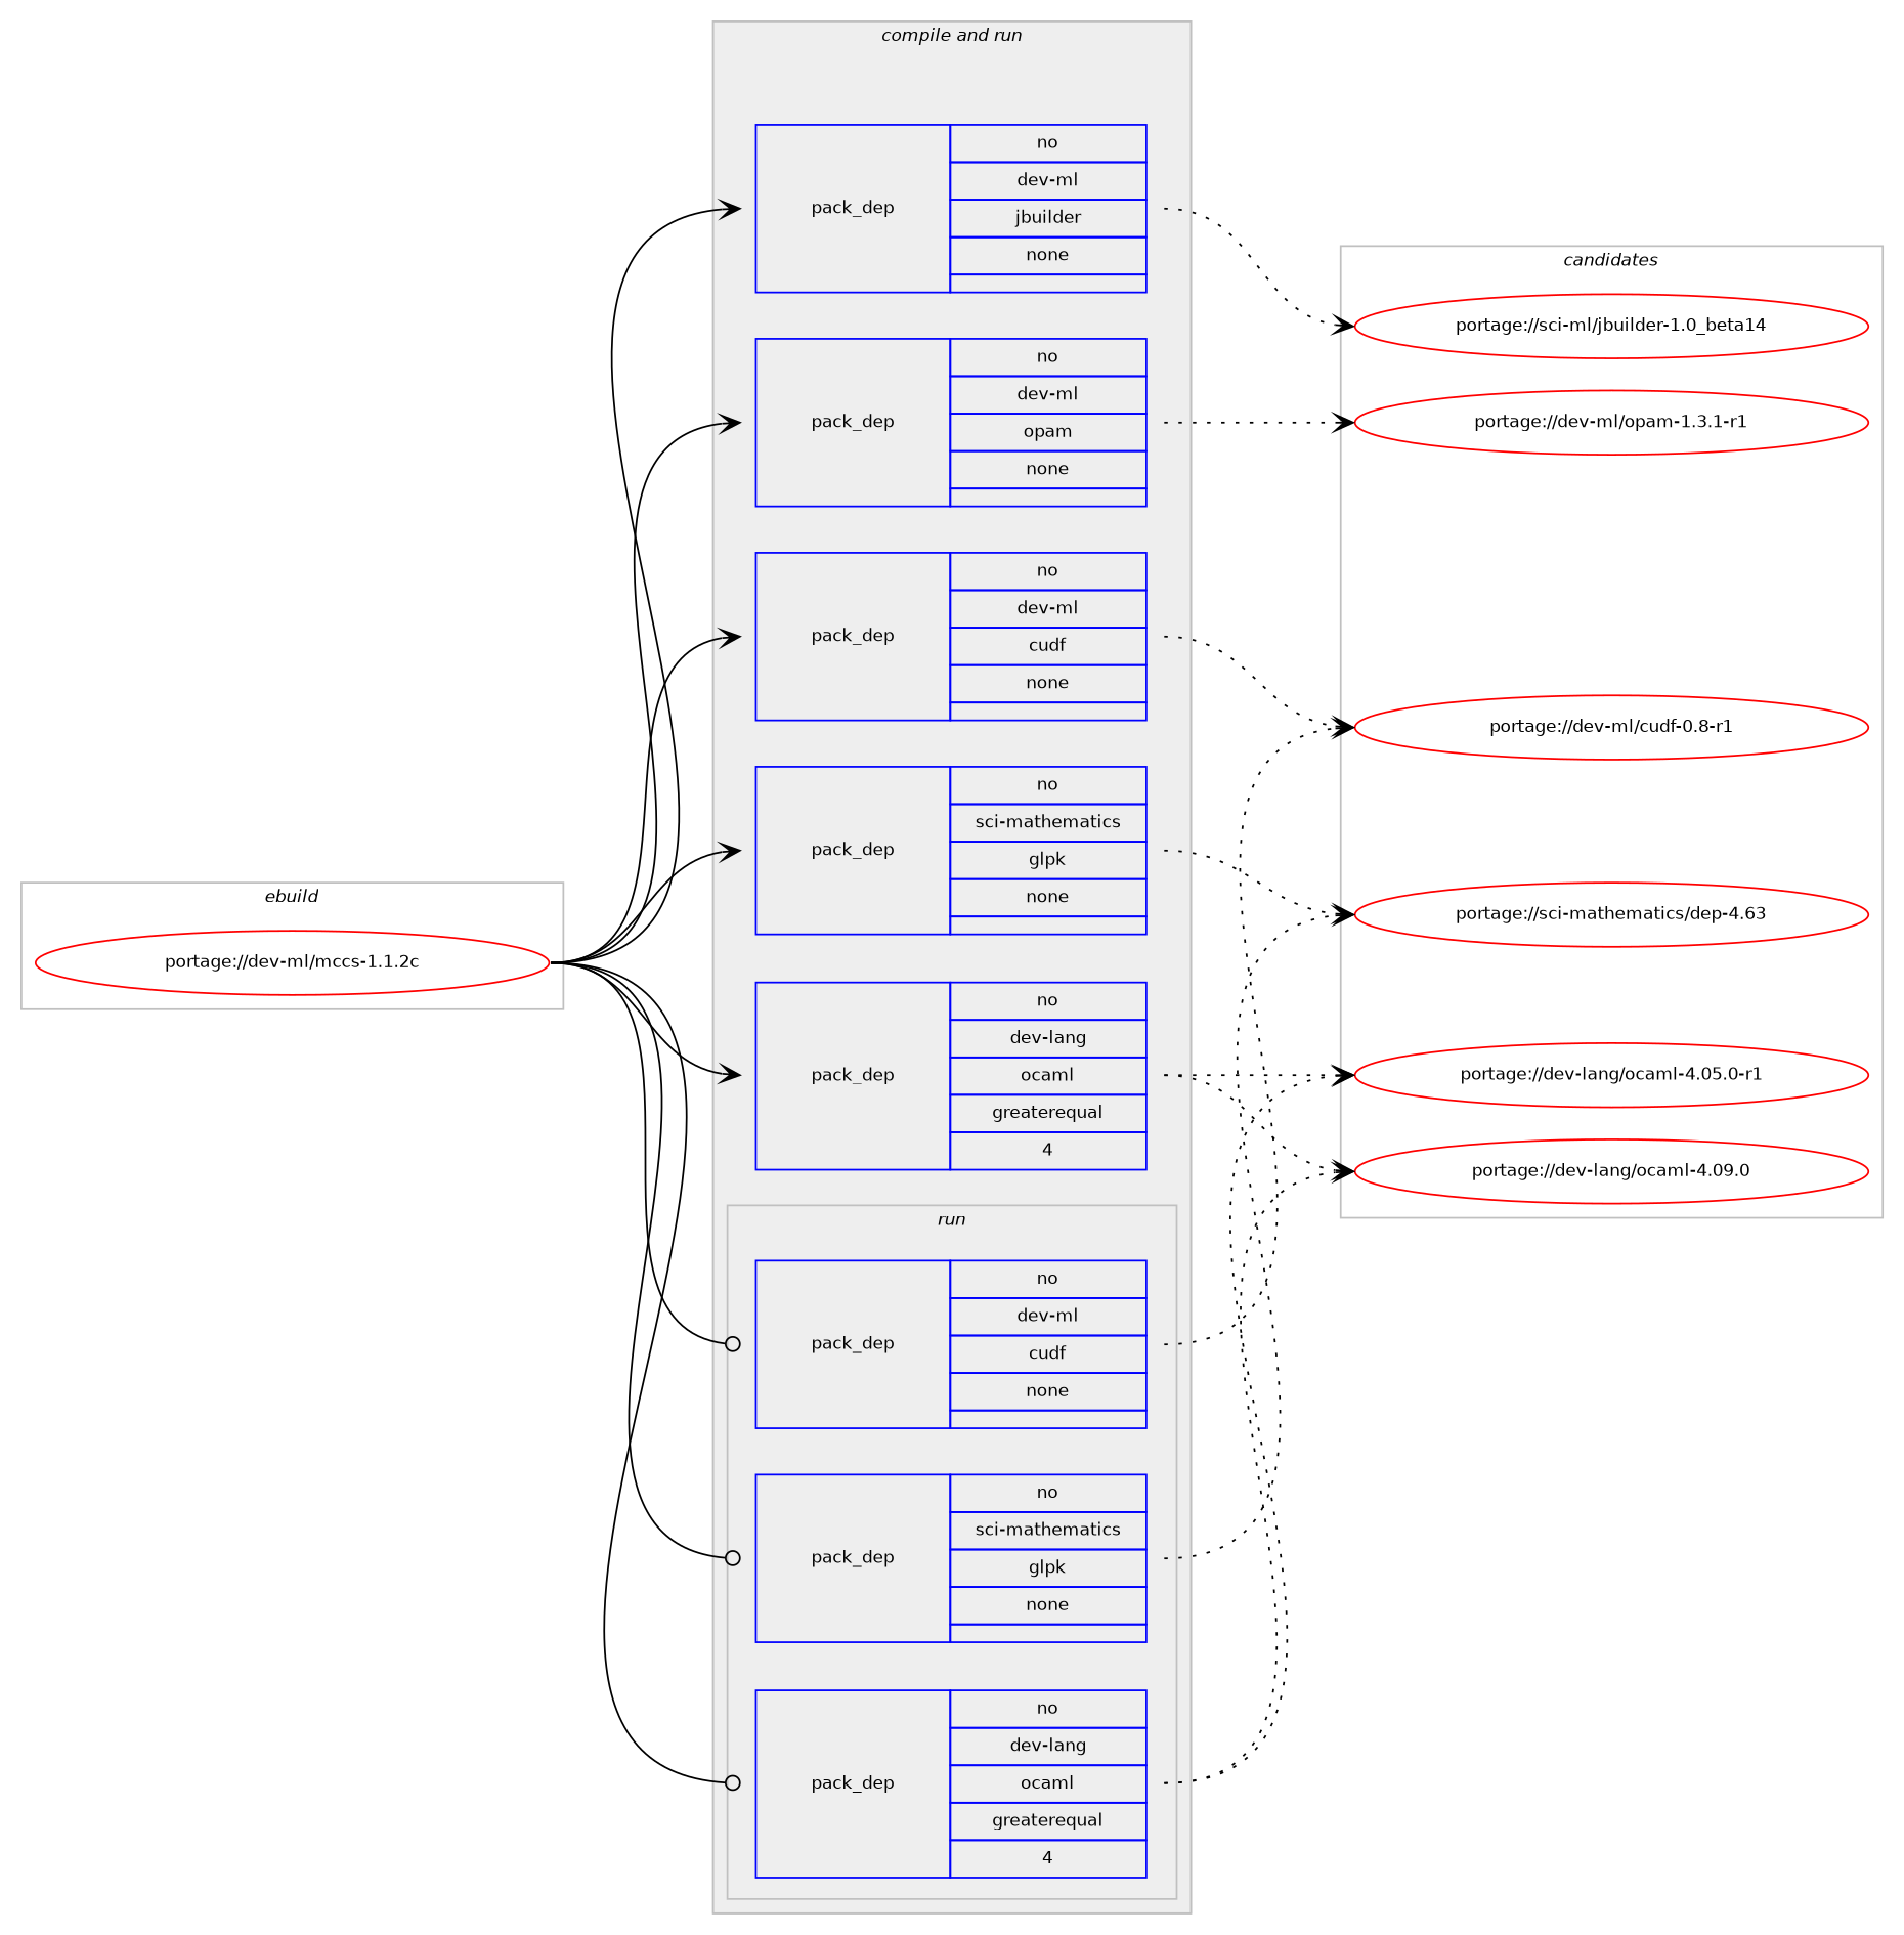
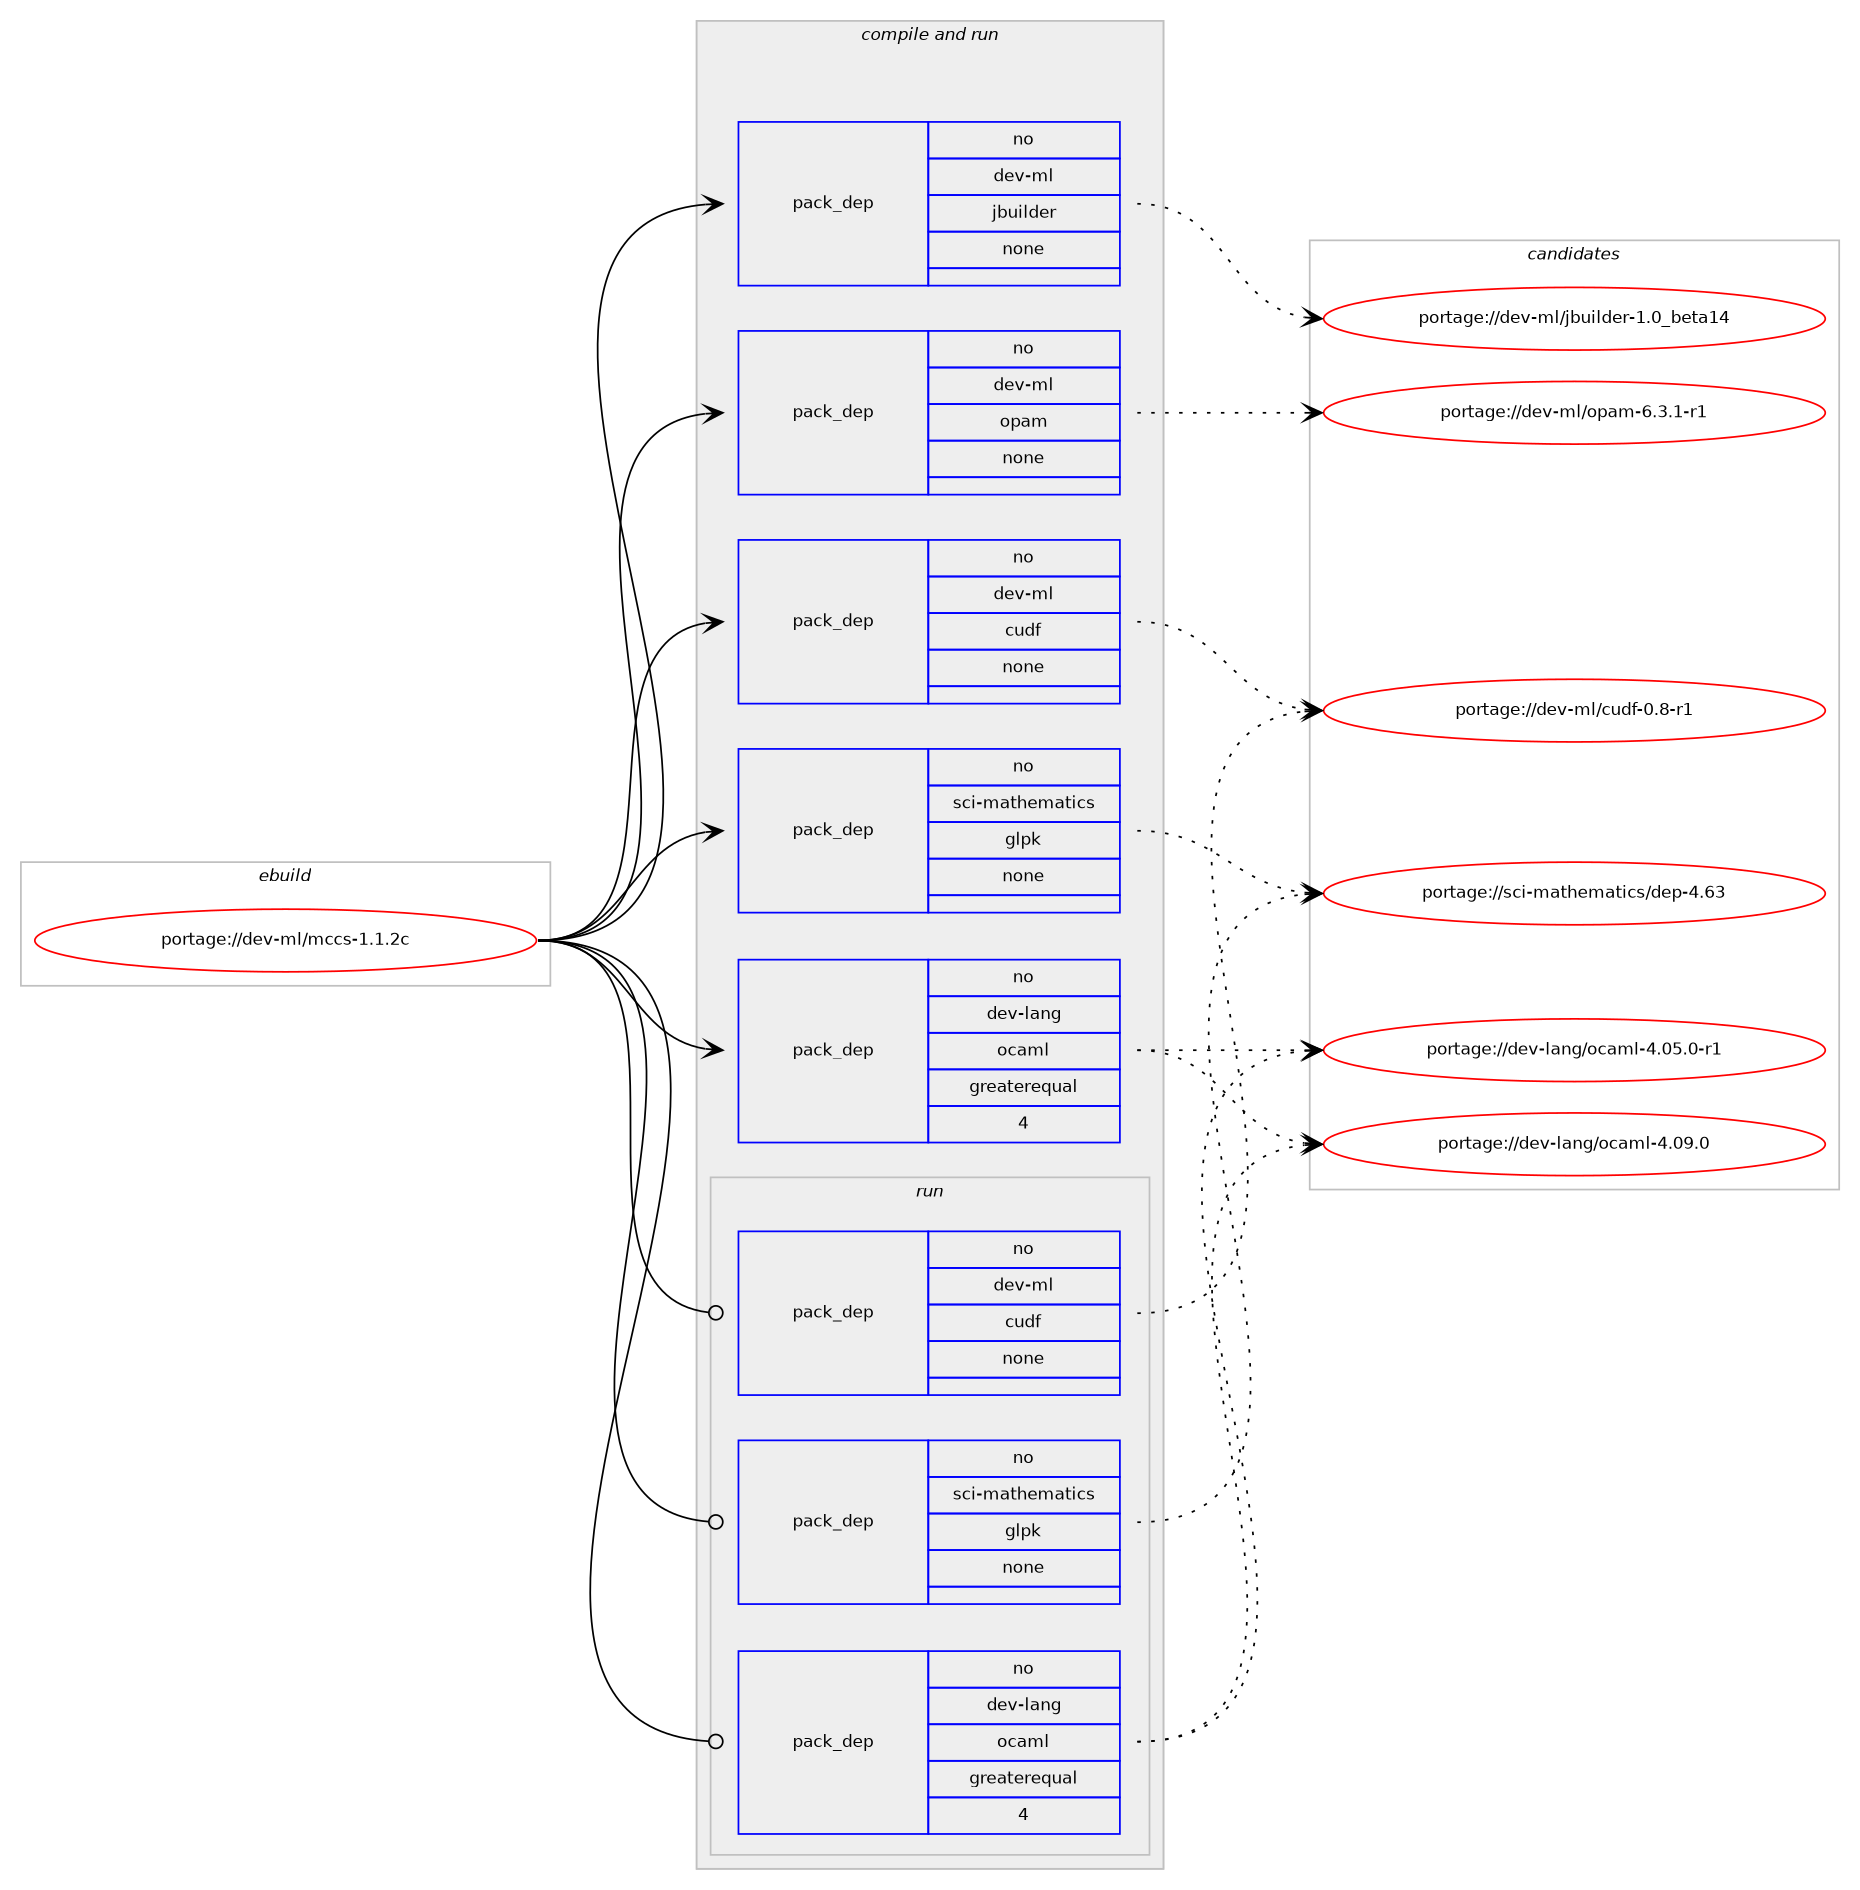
  digraph {
    compound=true
    concentrate=true
    fontname=Helvetica
    fontsize=10
    newrank=true
    rankdir=LR
    ranksep=1.5
    node [color=blue fontname=Helvetica fontsize=10 shape=none]
    edge [arrowhead=vee headport=w style=dotted tailport=e weight=100]
    n1 [color=red label="portage://dev-ml/mccs-1.1.2c" width=4 shape=""]
    n2 [label=<<TABLE BORDER="0" CELLBORDER="1" CELLSPACING="0" CELLPADDING="4" WIDTH="220"><TR><TD ROWSPAN="6" CELLPADDING="30">pack_dep</TD></TR><TR><TD WIDTH="110">no</TD></TR><TR><TD>dev-lang</TD></TR><TR><TD>ocaml</TD></TR><TR><TD>greaterequal</TD></TR><TR><TD>4</TD></TR></TABLE>>]
    n3 [label=<<TABLE BORDER="0" CELLBORDER="1" CELLSPACING="0" CELLPADDING="4" WIDTH="220"><TR><TD ROWSPAN="6" CELLPADDING="30">pack_dep</TD></TR><TR><TD WIDTH="110">no</TD></TR><TR><TD>dev-ml</TD></TR><TR><TD>cudf</TD></TR><TR><TD>none</TD></TR><TR><TD></TD></TR></TABLE>>]
    n4 [label=<<TABLE BORDER="0" CELLBORDER="1" CELLSPACING="0" CELLPADDING="4" WIDTH="220"><TR><TD ROWSPAN="6" CELLPADDING="30">pack_dep</TD></TR><TR><TD WIDTH="110">no</TD></TR><TR><TD>dev-ml</TD></TR><TR><TD>jbuilder</TD></TR><TR><TD>none</TD></TR><TR><TD></TD></TR></TABLE>>]
    n5 [label=<<TABLE BORDER="0" CELLBORDER="1" CELLSPACING="0" CELLPADDING="4" WIDTH="220"><TR><TD ROWSPAN="6" CELLPADDING="30">pack_dep</TD></TR><TR><TD WIDTH="110">no</TD></TR><TR><TD>dev-ml</TD></TR><TR><TD>opam</TD></TR><TR><TD>none</TD></TR><TR><TD></TD></TR></TABLE>>]
    n6 [label=<<TABLE BORDER="0" CELLBORDER="1" CELLSPACING="0" CELLPADDING="4" WIDTH="220"><TR><TD ROWSPAN="6" CELLPADDING="30">pack_dep</TD></TR><TR><TD WIDTH="110">no</TD></TR><TR><TD>sci-mathematics</TD></TR><TR><TD>glpk</TD></TR><TR><TD>none</TD></TR><TR><TD></TD></TR></TABLE>>]
    n7 [label=<<TABLE BORDER="0" CELLBORDER="1" CELLSPACING="0" CELLPADDING="4" WIDTH="220"><TR><TD ROWSPAN="6" CELLPADDING="30">pack_dep</TD></TR><TR><TD WIDTH="110">no</TD></TR><TR><TD>dev-lang</TD></TR><TR><TD>ocaml</TD></TR><TR><TD>greaterequal</TD></TR><TR><TD>4</TD></TR></TABLE>>]
    n8 [label=<<TABLE BORDER="0" CELLBORDER="1" CELLSPACING="0" CELLPADDING="4" WIDTH="220"><TR><TD ROWSPAN="6" CELLPADDING="30">pack_dep</TD></TR><TR><TD WIDTH="110">no</TD></TR><TR><TD>dev-ml</TD></TR><TR><TD>cudf</TD></TR><TR><TD>none</TD></TR><TR><TD></TD></TR></TABLE>>]
    n9 [label=<<TABLE BORDER="0" CELLBORDER="1" CELLSPACING="0" CELLPADDING="4" WIDTH="220"><TR><TD ROWSPAN="6" CELLPADDING="30">pack_dep</TD></TR><TR><TD WIDTH="110">no</TD></TR><TR><TD>sci-mathematics</TD></TR><TR><TD>glpk</TD></TR><TR><TD>none</TD></TR><TR><TD></TD></TR></TABLE>>]
    n10 [color=red label="portage://dev-lang/ocaml-4.09.0" width=4 shape=""]
    n11 [color=red label="portage://dev-lang/ocaml-4.05.0-r1" width=4 shape=""]
    n12 [color=red label="portage://dev-ml/cudf-0.8-r1" width=4 shape=""]
-   n13 [color=red label="portage://sci-ml/jbuilder-1.0_beta14" width=4 shape=""]
-   n14 [color=red label="portage://dev-ml/opam-1.3.1-r1" width=4 shape=""]
+   n13 [color=red label="portage://dev-ml/jbuilder-1.0_beta14" width=4 shape=""]
+   n14 [color=red label="portage://dev-ml/opam-6.3.1-r1" width=4 shape=""]
    n15 [color=red label="portage://sci-mathematics/dep-4.63" width=4 shape=""]
    subgraph cluster_1 {
      color=gray
      label=<<i>ebuild</i>>
      rank=same
      n1
    }
    subgraph cluster_2 {
      color=gray
      label=<<i>dependencies</i>>
      subgraph cluster_3 {
        color=gray
        fillcolor="#eeeeee"
        label=<<i>compile</i>>
        style=filled
        subgraph sub_4 {
          color=gray
          fillcolor="#eeeeee"
          label=<<i>compile</i>>
          style=filled
          n2
        }
        subgraph sub_5 {
          color=gray
          fillcolor="#eeeeee"
          label=<<i>compile</i>>
          style=filled
          n3
        }
        subgraph sub_6 {
          color=gray
          fillcolor="#eeeeee"
          label=<<i>compile</i>>
          style=filled
          n4
        }
        subgraph sub_7 {
          color=gray
          fillcolor="#eeeeee"
          label=<<i>compile</i>>
          style=filled
          n5
        }
        subgraph sub_8 {
          color=gray
          fillcolor="#eeeeee"
          label=<<i>compile</i>>
          style=filled
          n6
        }
      }
      subgraph cluster_9 {
        color=gray
        fillcolor="#eeeeee"
        label=<<i>compile and run</i>>
        style=filled
      }
      subgraph cluster_10 {
        color=gray
        fillcolor="#eeeeee"
        label=<<i>run</i>>
        style=filled
        subgraph sub_11 {
          color=gray
          fillcolor="#eeeeee"
          label=<<i>run</i>>
          style=filled
          n7
        }
        subgraph sub_12 {
          color=gray
          fillcolor="#eeeeee"
          label=<<i>run</i>>
          style=filled
          n8
        }
        subgraph sub_13 {
          color=gray
          fillcolor="#eeeeee"
          label=<<i>run</i>>
          style=filled
          n9
        }
      }
    }
    subgraph cluster_14 {
      color=gray
      label=<<i>candidates</i>>
      rank=same
      subgraph sub_15 {
        color=black
        label=<<i>candidates</i>>
        nodesep=1
        rank=same
        n10
        n11
      }
      subgraph sub_16 {
        color=black
        label=<<i>candidates</i>>
        nodesep=1
        rank=same
        n12
      }
      subgraph sub_17 {
        color=black
        label=<<i>candidates</i>>
        nodesep=1
        rank=same
        n13
      }
      subgraph sub_18 {
        color=black
        label=<<i>candidates</i>>
        nodesep=1
        rank=same
        n14
      }
      subgraph sub_19 {
        color=black
        label=<<i>candidates</i>>
        nodesep=1
        rank=same
        n15
      }
      subgraph sub_20 {
        color=black
        label=<<i>candidates</i>>
        nodesep=1
        rank=same
        n10
        n11
      }
      subgraph sub_21 {
        color=black
        label=<<i>candidates</i>>
        nodesep=1
        rank=same
        n12
      }
      subgraph sub_22 {
        color=black
        label=<<i>candidates</i>>
        nodesep=1
        rank=same
        n15
      }
    }
    n1 -> n2 [style=solid weight=20]
    n1 -> n3 [style=solid weight=20]
    n1 -> n4 [style=solid weight=20]
    n1 -> n5 [style=solid weight=20]
    n1 -> n6 [style=solid weight=20]
    n1 -> n7 [arrowhead=odot style=solid weight=20]
    n1 -> n8 [arrowhead=odot style=solid weight=20]
    n1 -> n9 [arrowhead=odot style=solid weight=20]
    n2 -> n10
    n2 -> n11
    n3 -> n12
    n4 -> n13
    n5 -> n14
    n6 -> n15
    n7 -> n10
    n7 -> n11
    n8 -> n12
    n9 -> n15
  }
